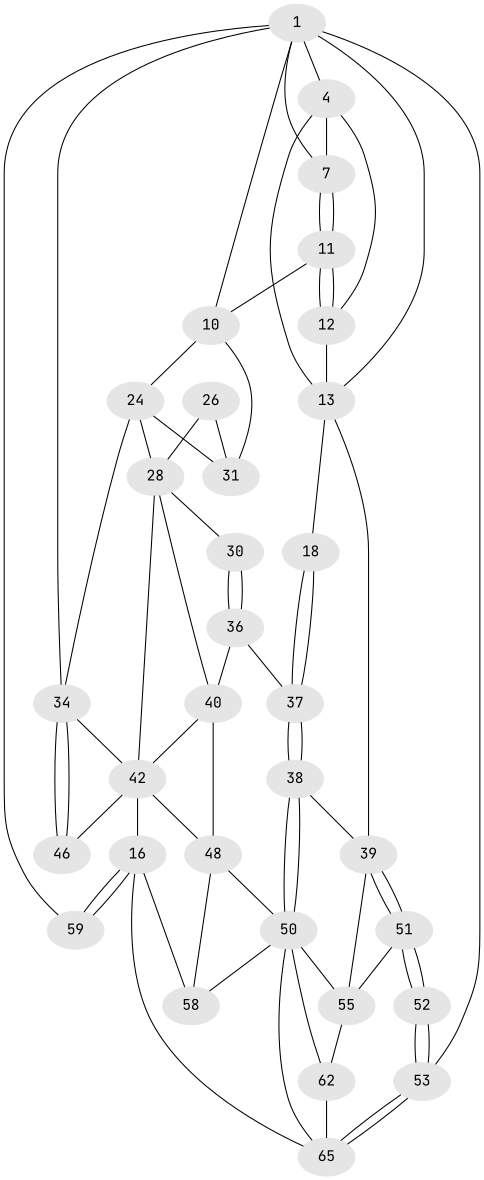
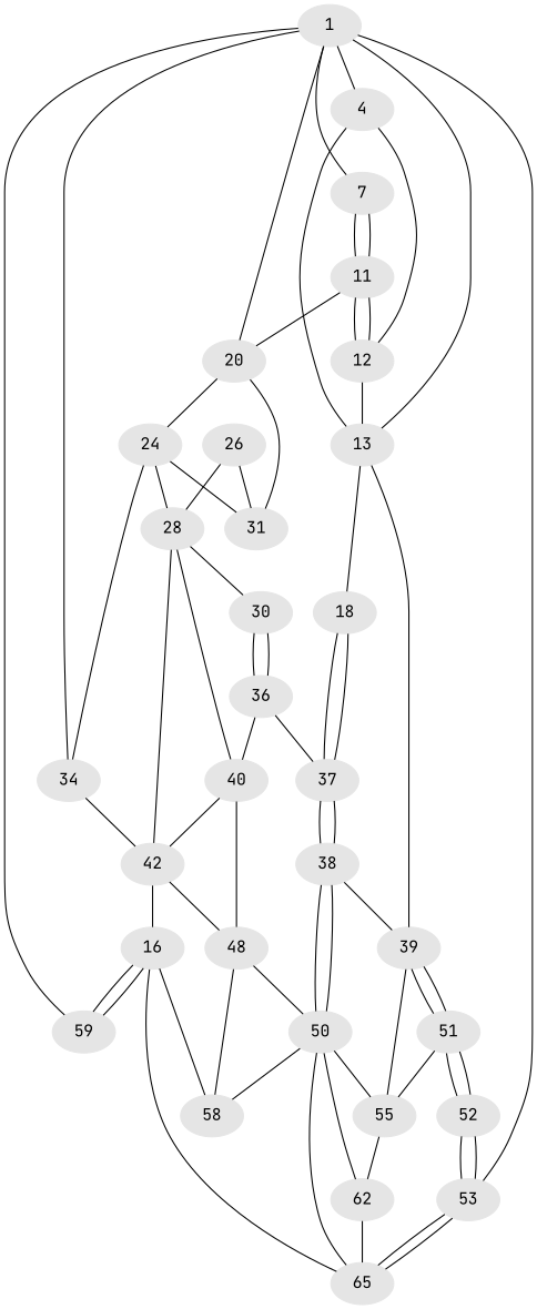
  graph {
    fontname="JetBrains Mono"
    node [color=gray90 fontname="JetBrains Mono" style=filled]
    edge [fontname="JetBrains Mono"]
    1 [super="+2+6"]
    4 [super="+9+5"]
    7 [super="+8"]
    13 [super="+14+17"]
-   20 [super="+21" label=10]
+   20 [super="+21"]
    34 [super="+35"]
    53
    59
    12 [super="+16"]
    11
    18
    39
    24 [super="+25+32"]
    31
-   46
    42 [super="+43+47"]
    65 [super="+66"]
    30
    36
    37
    51
    55 [super="+60"]
    38
    28 [super="+29+33"]
    26 [super="+27"]
    40 [super="+41"]
    48 [super="+49"]
    n28 [label=16 super="+57"]
    50 [super="+54"]
    58
    62
    52
    1 -- 4
    1 -- 7
    1 -- 13
    1 -- 20
    1 -- 34
    1 -- 53 [weight=2]
    1 -- 59
-   4 -- 7 [weight=2]
    4 -- 13
    4 -- 12
    7 -- 11
    7 -- 11
    13 -- 18 [weight=2]
    13 -- 39
    20 -- 24
    20 -- 31
-   34 -- 46
-   34 -- 46
    34 -- 42
    53 -- 65
    53 -- 65
    12 -- 13
    11 -- 20
    11 -- 12
    11 -- 12
    18 -- 37
    18 -- 37
    39 -- 51
    39 -- 51
    39 -- 55
    24 -- 34
    24 -- 31
    24 -- 28
-   42 -- 46
    42 -- 48
    42 -- n28
    30 -- 36
    30 -- 36
    36 -- 37
    36 -- 40
    37 -- 38
    37 -- 38
    51 -- 55
    51 -- 52
    51 -- 52
    55 -- 62
    38 -- 39
    38 -- 50
    38 -- 50
    28 -- 42
    28 -- 30
    28 -- 40
    26 -- 31 [weight=2]
    26 -- 28
    40 -- 42
    40 -- 48
    48 -- 50
    48 -- 58
    n28 -- 59 [weight=2]
    n28 -- 59
    n28 -- 65
    n28 -- 58
    50 -- 65
    50 -- 55
    50 -- 58
    50 -- 62
    62 -- 65
    52 -- 53
    52 -- 53
  }
